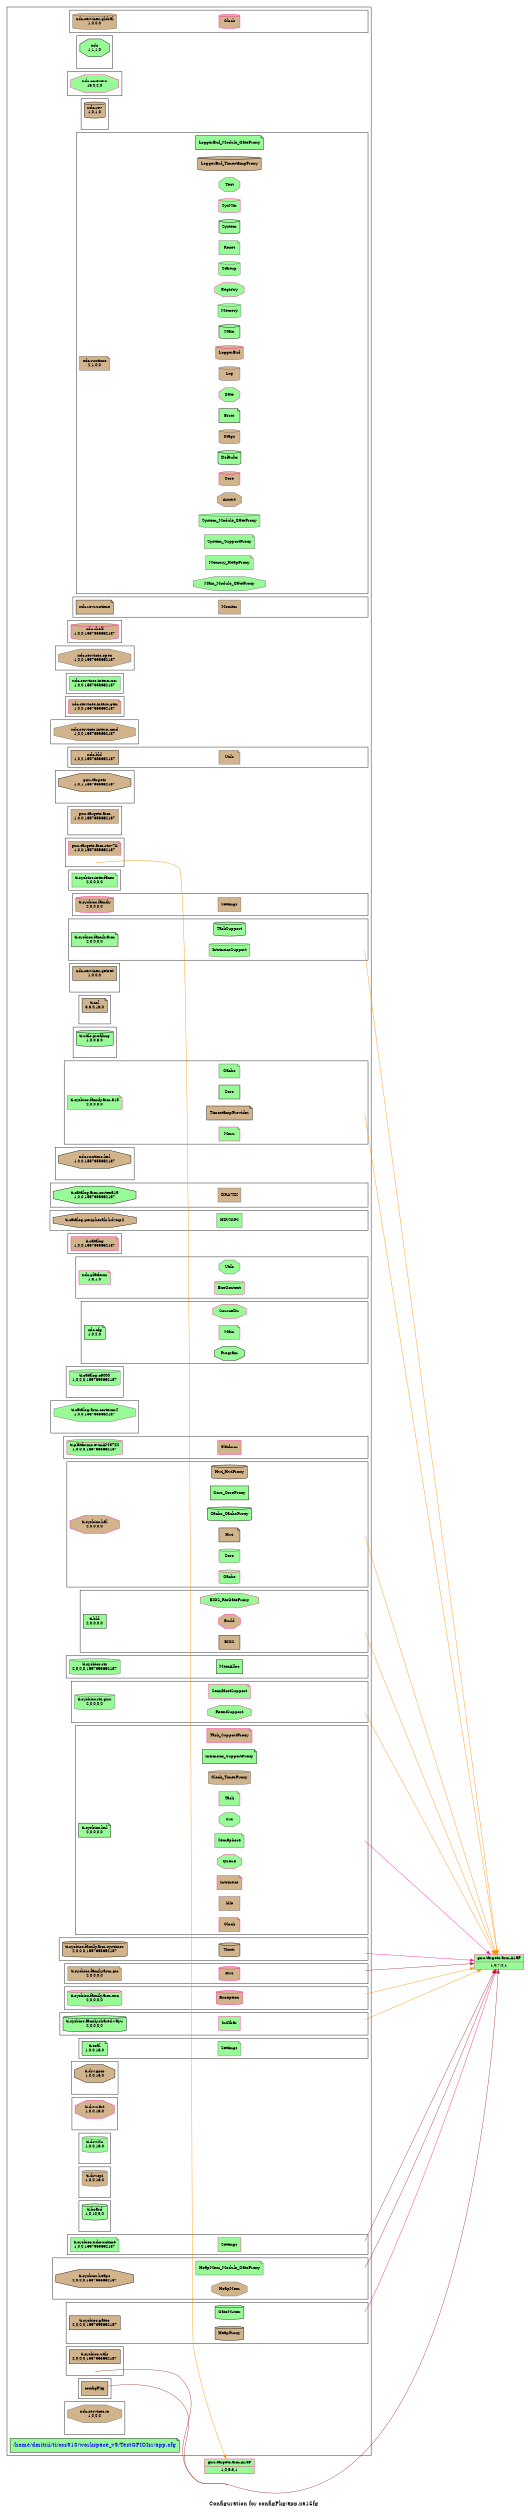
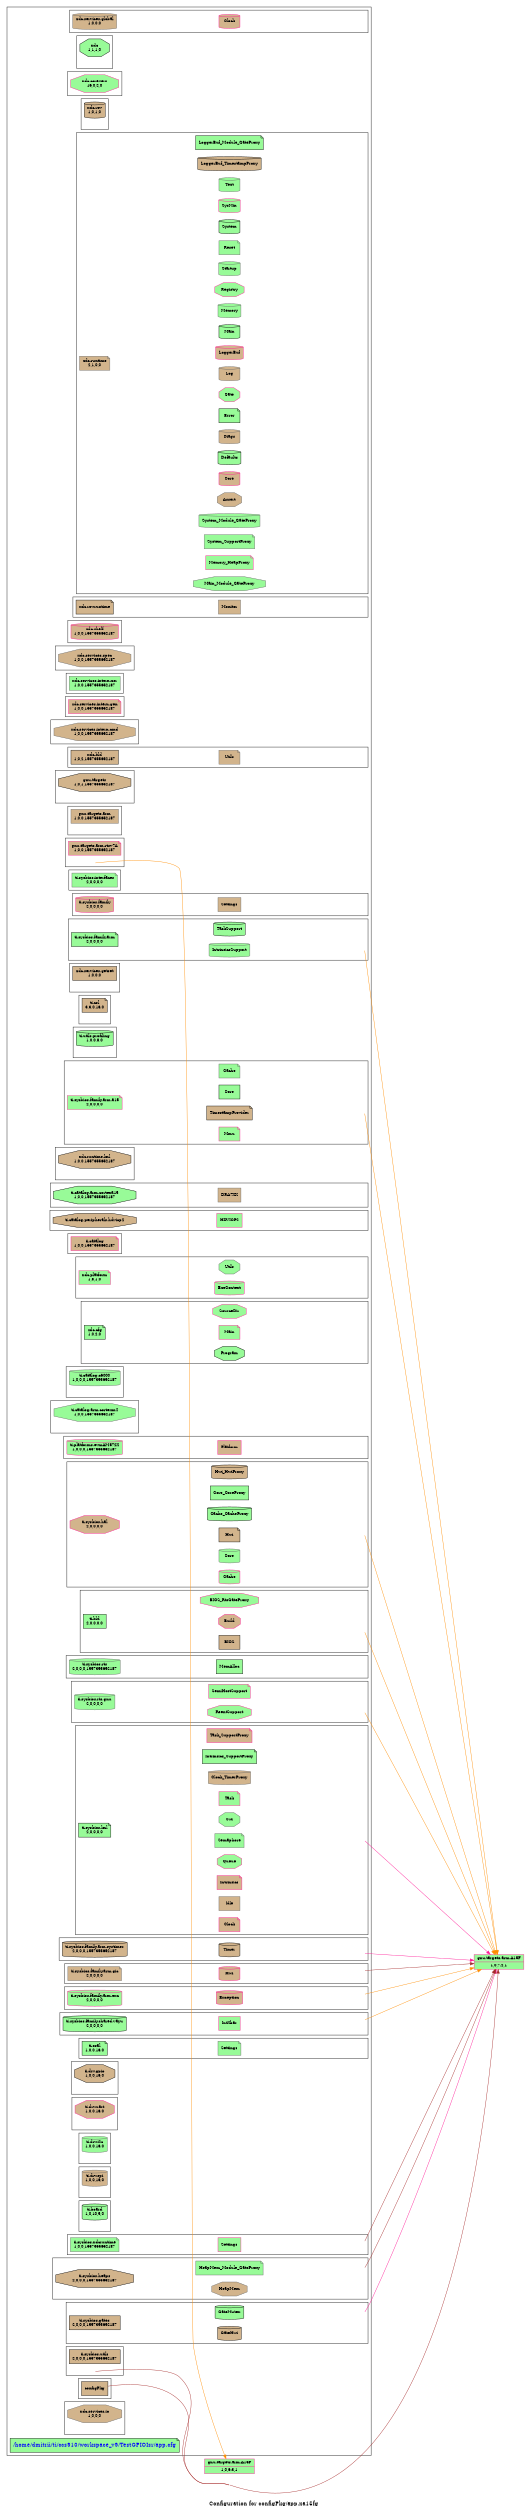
  digraph {
    compound=true
    concentrate=true
    label="\nConfiguration for configPkg/app.xa15fg"
    rankdir=LR
    ranksep=".50 equally"
    node [color=black fillcolor=palegreen font=Helvetica fontcolor=black fontsize=10 shape=point style=filled]
    edge [style=invis]
    n1 [color=gray40 fillcolor=tan label="xdc.services.global\n1,0,0,0" shape=cylinder]
    n2 [color=deeppink fillcolor=tan label=Clock shape=cylinder]
    xdc_services_global__bot [style=invis color="" fillcolor=""]
    n4 [label="xdc\n1,1,1,0" shape=octagon]
    xdc__bot [style=invis color="" fillcolor=""]
    n6 [color=deeppink label="xdc.corevers\n16,0,2,0" shape=octagon]
    n7 [fillcolor=tan label="xdc.rov\n1,0,1,0" shape=cylinder]
    xdc_rov__bot [style=invis color="" fillcolor=""]
    n9 [color=gray40 fillcolor=tan label="xdc.runtime\n2,1,0,0" shape=note]
    n10 [color=gray40 fillcolor=tan label=Assert shape=octagon]
    n11 [color=deeppink fillcolor=tan label=Core shape=cylinder]
    n12 [label=Defaults shape=cylinder]
    n13 [color=gray40 fillcolor=tan label=Diags shape=cylinder]
    n14 [label=Error shape=note]
    n15 [color=deeppink label=Gate shape=octagon]
    n16 [color=gray40 fillcolor=tan label=Log shape=cylinder]
    n17 [color=deeppink fillcolor=tan label=LoggerBuf shape=cylinder]
    n18 [label=Main shape=cylinder]
    n19 [color=gray40 label=Memory shape=cylinder]
    n20 [color=deeppink label=Registry shape=octagon]
    n21 [color=gray40 label=Startup shape=cylinder]
    n22 [color=gray40 label=Reset shape=note]
    n23 [label=System shape=cylinder]
    n24 [color=deeppink label=SysMin shape=cylinder]
-   n25 [color=gray40 label=Text shape=octagon]
+   n25 [color=gray40 label=Text shape=cylinder]
    n26 [fillcolor=tan label=LoggerBuf_TimestampProxy shape=cylinder]
    n27 [label=LoggerBuf_Module_GateProxy shape=note]
    n28 [color=gray40 label=Main_Module_GateProxy shape=octagon]
    n29 [color=deeppink label=Memory_HeapProxy shape=note]
    n30 [color=gray40 label=System_SupportProxy shape=note]
    n31 [color=gray40 label=System_Module_GateProxy shape=cylinder]
    xdc_runtime__bot [style=invis color="" fillcolor=""]
    n33 [fillcolor=tan label="xdc.rov.runtime\n" shape=note]
    n34 [color=gray40 fillcolor=tan label=Monitor shape=box]
    xdc_rov_runtime__bot [style=invis color="" fillcolor=""]
    n36 [color=deeppink fillcolor=tan label="xdc.shelf\n1,0,0,1557355652187" shape=cylinder]
    n37 [color=gray40 fillcolor=tan label="xdc.services.spec\n1,0,0,1557355652187" shape=octagon]
    n38 [color=gray40 label="xdc.services.intern.xsr\n1,0,0,1557355652187" shape=box]
    n39 [color=deeppink fillcolor=tan label="xdc.services.intern.gen\n1,0,0,1557355652187" shape=note]
    n40 [color=gray40 fillcolor=tan label="xdc.services.intern.cmd\n1,0,0,1557355652187" shape=octagon]
    n41 [fillcolor=tan label="xdc.bld\n1,0,2,1557355652187" shape=box]
    n42 [color=gray40 fillcolor=tan label=Utils shape=note]
    xdc_bld__bot [style=invis color="" fillcolor=""]
    n44 [fillcolor=tan label="gnu.targets\n1,0,1,1557355652187" shape=octagon]
    gnu_targets__bot [style=invis color="" fillcolor=""]
    n46 [color=gray40 fillcolor=tan label="gnu.targets.arm\n1,0,0,1557355652187" shape=box]
    gnu_targets_arm__bot [style=invis color="" fillcolor=""]
    n48 [color=deeppink fillcolor=tan label="gnu.targets.arm.rtsv7A\n1,0,0,1557355652187" shape=note]
    gnu_targets_arm_rtsv7A__bot [style=invis color="" fillcolor=""]
    n50 [color=gray40 label="ti.sysbios.interfaces\n2,0,0,0,0" shape=note]
    n51 [color=deeppink fillcolor=tan label="ti.sysbios.family\n2,0,0,0,0" shape=cylinder]
    n52 [color=gray40 fillcolor=tan label=Settings shape=box]
    ti_sysbios_family__bot [style=invis color="" fillcolor=""]
    n54 [label="ti.sysbios.family.arm\n2,0,0,0,0" shape=note]
    n55 [color=gray40 label=IntrinsicsSupport shape=cylinder]
    n56 [label=TaskSupport shape=cylinder]
    ti_sysbios_family_arm__bot [style=invis color="" fillcolor=""]
    n58 [fillcolor=tan label="xdc.services.getset\n1,0,0,0" shape=box]
    xdc_services_getset__bot [style=invis color="" fillcolor=""]
    n60 [fillcolor=tan label="ti.csl\n3,3,0,16,0" shape=note]
    ti_csl__bot [style=invis color="" fillcolor=""]
    n62 [label="ti.utils.profiling\n1,0,0,8,0" shape=cylinder]
    ti_utils_profiling__bot [style=invis color="" fillcolor=""]
    n64 [color=deeppink label="ti.sysbios.family.arm.a15\n2,0,0,0,0" shape=note]
    n65 [label=Core shape=box]
    n66 [color=gray40 label=Cache shape=note]
    n67 [color=deeppink label=Mmu shape=note]
    n68 [fillcolor=tan label=TimestampProvider shape=note]
    ti_sysbios_family_arm_a15__bot [style=invis color="" fillcolor=""]
    n70 [fillcolor=tan label="xdc.runtime.knl\n1,0,0,1557355652187" shape=octagon]
    xdc_runtime_knl__bot [style=invis color="" fillcolor=""]
    n72 [label="ti.catalog.arm.cortexa15\n1,0,0,1557355652187" shape=octagon]
    n73 [color=gray40 fillcolor=tan label=DRA7XX shape=box]
    ti_catalog_arm_cortexa15__bot [style=invis color="" fillcolor=""]
    n75 [fillcolor=tan label="ti.catalog.peripherals.hdvicp2\n" shape=octagon]
-   n76 [color=gray40 label=HDVICP2 shape=box]
+   n76 [color=deeppink label=HDVICP2 shape=box]
    ti_catalog_peripherals_hdvicp2__bot [style=invis color="" fillcolor=""]
    n78 [color=deeppink fillcolor=tan label="ti.catalog\n1,0,0,1557355652187" shape=note]
    n79 [color=deeppink label="xdc.platform\n1,8,1,0" shape=note]
    n80 [color=deeppink label=ExeContext shape=cylinder]
    n81 [color=gray40 label=Utils shape=octagon]
    xdc_platform__bot [style=invis color="" fillcolor=""]
    n83 [label="xdc.cfg\n1,0,2,0" shape=note]
    n84 [label=Program shape=octagon]
    n85 [color=deeppink label=Main shape=note]
    n86 [color=deeppink label=SourceDir shape=octagon]
    xdc_cfg__bot [style=invis color="" fillcolor=""]
    n88 [color=gray40 label="ti.catalog.c6000\n1,0,0,0,1557355652187" shape=cylinder]
    ti_catalog_c6000__bot [style=invis color="" fillcolor=""]
    n90 [color=gray40 label="ti.catalog.arm.cortexm4\n1,0,0,1557355652187" shape=octagon]
    ti_catalog_arm_cortexm4__bot [style=invis color="" fillcolor=""]
    n92 [color=deeppink label="ti.platforms.evmAM572X\n1,0,0,0,1557355652187" shape=cylinder]
    n93 [color=deeppink fillcolor=tan label=Platform shape=box]
    ti_platforms_evmAM572X__bot [style=invis color="" fillcolor=""]
    n95 [color=deeppink fillcolor=tan label="ti.sysbios.hal\n2,0,0,0,0" shape=octagon]
    n96 [color=deeppink label=Cache shape=cylinder]
    n97 [color=gray40 label=Core shape=cylinder]
    n98 [fillcolor=tan label=Hwi shape=note]
    n99 [label=Cache_CacheProxy shape=cylinder]
    n100 [label=Core_CoreProxy shape=box]
    n101 [fillcolor=tan label=Hwi_HwiProxy shape=cylinder]
    ti_sysbios_hal__bot [style=invis color="" fillcolor=""]
    n103 [label="ti.bld\n2,0,0,0,0" shape=box]
    n104 [fillcolor=tan label=BIOS shape=box]
    n105 [color=deeppink fillcolor=tan label=Build shape=octagon]
    n106 [color=deeppink label=BIOS_RtsGateProxy shape=octagon]
    ti_sysbios__bot [style=invis color="" fillcolor=""]
    n108 [color=gray40 label="ti.sysbios.rts\n2,0,0,0,1557355652187" shape=cylinder]
    n109 [label=MemAlloc shape=box]
    ti_sysbios_rts__bot [style=invis color="" fillcolor=""]
    n111 [color=gray40 label="ti.sysbios.rts.gnu\n2,0,0,0,0" shape=cylinder]
    n112 [color=deeppink label=ReentSupport shape=octagon]
    n113 [color=deeppink label=SemiHostSupport shape=note]
    ti_sysbios_rts_gnu__bot [style=invis color="" fillcolor=""]
    n115 [label="ti.sysbios.knl\n2,0,0,0,0" shape=note]
    n116 [color=deeppink fillcolor=tan label=Clock shape=note]
    n117 [color=gray40 fillcolor=tan label=Idle shape=box]
    n118 [color=deeppink fillcolor=tan label=Intrinsics shape=note]
    n119 [color=deeppink label=Queue shape=octagon]
    n120 [color=gray40 label=Semaphore shape=note]
    n121 [color=gray40 label=Swi shape=octagon]
    n122 [color=deeppink label=Task shape=note]
    n123 [color=gray40 fillcolor=tan label=Clock_TimerProxy shape=cylinder]
    n124 [label=Intrinsics_SupportProxy shape=note]
    n125 [color=deeppink fillcolor=tan label=Task_SupportProxy shape=note]
    ti_sysbios_knl__bot [style=invis color="" fillcolor=""]
    n127 [fillcolor=tan label="ti.sysbios.family.arm.systimer\n2,0,0,0,1557355652187" shape=cylinder]
    n128 [fillcolor=tan label=Timer shape=cylinder]
    ti_sysbios_family_arm_systimer__bot [style=invis color="" fillcolor=""]
    n130 [color=gray40 fillcolor=tan label="ti.sysbios.family.arm.gic\n2,0,0,0,0" shape=note]
    n131 [color=deeppink fillcolor=tan label=Hwi shape=cylinder]
    ti_sysbios_family_arm_gic__bot [style=invis color="" fillcolor=""]
    n133 [color=deeppink label="ti.sysbios.family.arm.exc\n2,0,0,0,0" shape=cylinder]
    n134 [color=deeppink fillcolor=tan label=Exception shape=cylinder]
    ti_sysbios_family_arm_exc__bot [style=invis color="" fillcolor=""]
    n136 [label="ti.sysbios.family.shared.vayu\n2,0,0,0,0" shape=cylinder]
    n137 [color=deeppink label=IntXbar shape=box]
    ti_sysbios_family_shared_vayu__bot [style=invis color="" fillcolor=""]
    n139 [label="ti.osal\n1,0,0,16,0" shape=note]
    n140 [color=gray40 label=Settings shape=note]
    ti_osal__bot [style=invis color="" fillcolor=""]
    n142 [fillcolor=tan label="ti.drv.gpio\n1,0,0,16,0" shape=octagon]
    ti_drv_gpio__bot [style=invis color="" fillcolor=""]
    n144 [color=deeppink fillcolor=tan label="ti.drv.uart\n1,0,0,16,0" shape=octagon]
    ti_drv_uart__bot [style=invis color="" fillcolor=""]
    n146 [color=gray40 label="ti.drv.i2c\n1,0,0,16,0" shape=cylinder]
    ti_drv_i2c__bot [style=invis color="" fillcolor=""]
    n148 [color=gray40 fillcolor=tan label="ti.drv.spi\n1,0,0,16,0" shape=cylinder]
    ti_drv_spi__bot [style=invis color="" fillcolor=""]
    n150 [label="ti.board\n1,0,10,5,0" shape=cylinder]
    ti_board__bot [style=invis color="" fillcolor=""]
    n152 [fillcolor=tan label="ti.sysbios.gates\n2,0,0,0,1557355652187" shape=box]
-   n153 [fillcolor=tan label=HeapProxy shape=cylinder]
+   n153 [fillcolor=tan label=GateHwi shape=cylinder]
    n154 [label=GateMutex shape=cylinder]
    ti_sysbios_gates__bot [style=invis color="" fillcolor=""]
    n156 [color=gray40 label="ti.sysbios.xdcruntime\n1,0,0,1557355652187" shape=note]
    n157 [color=deeppink label=Settings shape=box]
    ti_sysbios_xdcruntime__bot [style=invis color="" fillcolor=""]
    n159 [fillcolor=tan label="ti.sysbios.heaps\n2,0,0,0,1557355652187" shape=octagon]
    n160 [color=gray40 fillcolor=tan label=HeapMem shape=octagon]
    n161 [color=gray40 label=HeapMem_Module_GateProxy shape=note]
    ti_sysbios_heaps__bot [style=invis color="" fillcolor=""]
    n163 [fillcolor=tan label="ti.sysbios.utils\n2,0,0,0,1557355652187" shape=box]
    ti_sysbios_utils__bot [style=invis color="" fillcolor=""]
    n165 [fillcolor=tan label="configPkg\n" shape=box]
    n166 [color=gray40 fillcolor=tan label="xdc.services.io\n1,0,0,0" shape=octagon]
    xdc_services_io__bot [style=invis color="" fillcolor=""]
    n168 [fontcolor=blue fontsize=14 label="/home/dmitrii/ti/ccs910/workspace_v9/TestGPIOIsr/app.cfg" shape=note]
    n169 [color=deeppink label="gnu.targets.arm.A15F|1,0,6.3,1" shape=record]
    n170 [color=deeppink label="gnu.targets.arm.A15F|1,0,7.2,1" shape=record]
    subgraph cluster_1 {
      label=""
      n168
      subgraph cluster_2 {
        label=""
        n1
        n2
        xdc_services_global__bot
      }
      subgraph cluster_3 {
        label=""
        n4
        xdc__bot
      }
      subgraph cluster_4 {
        label=""
        n6
      }
      subgraph cluster_5 {
        label=""
        n7
        xdc_rov__bot
      }
      subgraph cluster_6 {
        label=""
        n9
        n10
        n11
        n12
        n13
        n14
        n15
        n16
        n17
        n18
        n19
        n20
        n21
        n22
        n23
        n24
        n25
        n26
        n27
        n28
        n29
        n30
        n31
        xdc_runtime__bot
      }
      subgraph cluster_7 {
        label=""
        n33
        n34
        xdc_rov_runtime__bot
      }
      subgraph cluster_8 {
        label=""
        n36
      }
      subgraph cluster_9 {
        label=""
        n37
      }
      subgraph cluster_10 {
        label=""
        n38
      }
      subgraph cluster_11 {
        label=""
        n39
      }
      subgraph cluster_12 {
        label=""
        n40
      }
      subgraph cluster_13 {
        label=""
        n41
        n42
        xdc_bld__bot
      }
      subgraph cluster_14 {
        label=""
        n44
        gnu_targets__bot
      }
      subgraph cluster_15 {
        label=""
        n46
        gnu_targets_arm__bot
      }
      subgraph cluster_16 {
        label=""
        n48
        gnu_targets_arm_rtsv7A__bot
      }
      subgraph cluster_17 {
        label=""
        n50
      }
      subgraph cluster_18 {
        label=""
        n51
        n52
        ti_sysbios_family__bot
      }
      subgraph cluster_19 {
        label=""
        n54
        n55
        n56
        ti_sysbios_family_arm__bot
      }
      subgraph cluster_20 {
        label=""
        n58
        xdc_services_getset__bot
      }
      subgraph cluster_21 {
        label=""
        n60
        ti_csl__bot
      }
      subgraph cluster_22 {
        label=""
        n62
        ti_utils_profiling__bot
      }
      subgraph cluster_23 {
        label=""
        n64
        n65
        n66
        n67
        n68
        ti_sysbios_family_arm_a15__bot
      }
      subgraph cluster_24 {
        label=""
        n70
        xdc_runtime_knl__bot
      }
      subgraph cluster_25 {
        label=""
        n72
        n73
        ti_catalog_arm_cortexa15__bot
      }
      subgraph cluster_26 {
        label=""
        n75
        n76
        ti_catalog_peripherals_hdvicp2__bot
      }
      subgraph cluster_27 {
        label=""
        n78
      }
      subgraph cluster_28 {
        label=""
        n79
        n80
        n81
        xdc_platform__bot
      }
      subgraph cluster_29 {
        label=""
        n83
        n84
        n85
        n86
        xdc_cfg__bot
      }
      subgraph cluster_30 {
        label=""
        n88
        ti_catalog_c6000__bot
      }
      subgraph cluster_31 {
        label=""
        n90
        ti_catalog_arm_cortexm4__bot
      }
      subgraph cluster_32 {
        label=""
        n92
        n93
        ti_platforms_evmAM572X__bot
      }
      subgraph cluster_33 {
        label=""
        n95
        n96
        n97
        n98
        n99
        n100
        n101
        ti_sysbios_hal__bot
      }
      subgraph cluster_34 {
        label=""
        n103
        n104
        n105
        n106
        ti_sysbios__bot
      }
      subgraph cluster_35 {
        label=""
        n108
        n109
        ti_sysbios_rts__bot
      }
      subgraph cluster_36 {
        label=""
        n111
        n112
        n113
        ti_sysbios_rts_gnu__bot
      }
      subgraph cluster_37 {
        label=""
        n115
        n116
        n117
        n118
        n119
        n120
        n121
        n122
        n123
        n124
        n125
        ti_sysbios_knl__bot
      }
      subgraph cluster_38 {
        label=""
        n127
        n128
        ti_sysbios_family_arm_systimer__bot
      }
      subgraph cluster_39 {
        label=""
        n130
        n131
        ti_sysbios_family_arm_gic__bot
      }
      subgraph cluster_40 {
        label=""
        n133
        n134
        ti_sysbios_family_arm_exc__bot
      }
      subgraph cluster_41 {
        label=""
        n136
        n137
        ti_sysbios_family_shared_vayu__bot
      }
      subgraph cluster_42 {
        label=""
        n139
        n140
        ti_osal__bot
      }
      subgraph cluster_43 {
        label=""
        n142
        ti_drv_gpio__bot
      }
      subgraph cluster_44 {
        label=""
        n144
        ti_drv_uart__bot
      }
      subgraph cluster_45 {
        label=""
        n146
        ti_drv_i2c__bot
      }
      subgraph cluster_46 {
        label=""
        n148
        ti_drv_spi__bot
      }
      subgraph cluster_47 {
        label=""
        n150
        ti_board__bot
      }
      subgraph cluster_48 {
        label=""
        n152
        n153
        n154
        ti_sysbios_gates__bot
      }
      subgraph cluster_49 {
        label=""
        n156
        n157
        ti_sysbios_xdcruntime__bot
      }
      subgraph cluster_50 {
        label=""
        n159
        n160
        n161
        ti_sysbios_heaps__bot
      }
      subgraph cluster_51 {
        label=""
        n163
        ti_sysbios_utils__bot
      }
      subgraph cluster_52 {
        label=""
        n165
      }
      subgraph cluster_53 {
        label=""
        n166
        xdc_services_io__bot
      }
    }
    n1 -> n2
    n2 -> xdc_services_global__bot
    n9 -> n10
    n9 -> n11
    n9 -> n12
    n9 -> n13
    n9 -> n14
    n9 -> n15
    n9 -> n16
    n9 -> n17
    n9 -> n18
    n9 -> n19
    n9 -> n20
    n9 -> n21
    n9 -> n22
    n9 -> n23
    n9 -> n24
    n9 -> n25
    n9 -> n26
    n9 -> n27
    n9 -> n28
    n9 -> n29
    n9 -> n30
    n9 -> n31
    n10 -> xdc_runtime__bot
    n11 -> xdc_runtime__bot
    n12 -> xdc_runtime__bot
    n13 -> xdc_runtime__bot
    n14 -> xdc_runtime__bot
    n15 -> xdc_runtime__bot
    n16 -> xdc_runtime__bot
    n17 -> xdc_runtime__bot
    n18 -> xdc_runtime__bot
    n19 -> xdc_runtime__bot
    n20 -> xdc_runtime__bot
    n21 -> xdc_runtime__bot
    n22 -> xdc_runtime__bot
    n23 -> xdc_runtime__bot
    n24 -> xdc_runtime__bot
    n25 -> xdc_runtime__bot
    n26 -> xdc_runtime__bot
    n27 -> xdc_runtime__bot
    n28 -> xdc_runtime__bot
    n29 -> xdc_runtime__bot
    n30 -> xdc_runtime__bot
    n31 -> xdc_runtime__bot
    n33 -> n34
    n34 -> xdc_rov_runtime__bot
    n41 -> n42
    n42 -> xdc_bld__bot
    gnu_targets_arm_rtsv7A__bot -> n169 [color=darkorange style=""]
    n51 -> n52
    n52 -> ti_sysbios_family__bot
    n54 -> n55
    n54 -> n56
    n55 -> ti_sysbios_family_arm__bot
    n56 -> ti_sysbios_family_arm__bot
    ti_sysbios_family_arm__bot -> n170 [color=darkorange style=""]
    n64 -> n65
    n64 -> n66
    n64 -> n67
    n64 -> n68
    n65 -> ti_sysbios_family_arm_a15__bot
    n66 -> ti_sysbios_family_arm_a15__bot
    n67 -> ti_sysbios_family_arm_a15__bot
    n68 -> ti_sysbios_family_arm_a15__bot
    ti_sysbios_family_arm_a15__bot -> n170 [color=darkorange style=""]
    n72 -> n73
    n73 -> ti_catalog_arm_cortexa15__bot
    n75 -> n76
    n76 -> ti_catalog_peripherals_hdvicp2__bot
    n79 -> n80
    n79 -> n81
    n80 -> xdc_platform__bot
    n81 -> xdc_platform__bot
    n83 -> n84
    n83 -> n85
    n83 -> n86
    n84 -> xdc_cfg__bot
    n85 -> xdc_cfg__bot
    n86 -> xdc_cfg__bot
    n92 -> n93
    n93 -> ti_platforms_evmAM572X__bot
    n95 -> n96
    n95 -> n97
    n95 -> n98
    n95 -> n99
    n95 -> n100
    n95 -> n101
    n96 -> ti_sysbios_hal__bot
    n97 -> ti_sysbios_hal__bot
    n98 -> ti_sysbios_hal__bot
    n99 -> ti_sysbios_hal__bot
    n100 -> ti_sysbios_hal__bot
    n101 -> ti_sysbios_hal__bot
    ti_sysbios_hal__bot -> n170 [color=darkorange style=""]
    n103 -> n104
    n103 -> n105
    n103 -> n106
    n104 -> ti_sysbios__bot
    n105 -> ti_sysbios__bot
    n106 -> ti_sysbios__bot
    ti_sysbios__bot -> n170 [color=darkorange style=""]
    n108 -> n109
    n109 -> ti_sysbios_rts__bot
    n111 -> n112
    n111 -> n113
    n112 -> ti_sysbios_rts_gnu__bot
    n113 -> ti_sysbios_rts_gnu__bot
    ti_sysbios_rts_gnu__bot -> n170 [color=darkorange style=""]
    n115 -> n116
    n115 -> n117
    n115 -> n118
    n115 -> n119
    n115 -> n120
    n115 -> n121
    n115 -> n122
    n115 -> n123
    n115 -> n124
    n115 -> n125
    n116 -> ti_sysbios_knl__bot
    n117 -> ti_sysbios_knl__bot
    n118 -> ti_sysbios_knl__bot
    n119 -> ti_sysbios_knl__bot
    n120 -> ti_sysbios_knl__bot
    n121 -> ti_sysbios_knl__bot
    n122 -> ti_sysbios_knl__bot
    n123 -> ti_sysbios_knl__bot
    n124 -> ti_sysbios_knl__bot
    n125 -> ti_sysbios_knl__bot
    ti_sysbios_knl__bot -> n170 [color=deeppink style=""]
    n127 -> n128
    n128 -> ti_sysbios_family_arm_systimer__bot
    ti_sysbios_family_arm_systimer__bot -> n170 [color=deeppink style=""]
    n130 -> n131
    n131 -> ti_sysbios_family_arm_gic__bot
    ti_sysbios_family_arm_gic__bot -> n170 [color=brown style=""]
    n133 -> n134
    n134 -> ti_sysbios_family_arm_exc__bot
    ti_sysbios_family_arm_exc__bot -> n170 [color=darkorange style=""]
    n136 -> n137
    n137 -> ti_sysbios_family_shared_vayu__bot
    ti_sysbios_family_shared_vayu__bot -> n170 [color=darkorange style=""]
    n139 -> n140
    n140 -> ti_osal__bot
    n152 -> n153
    n152 -> n154
    n153 -> ti_sysbios_gates__bot
    n154 -> ti_sysbios_gates__bot
    ti_sysbios_gates__bot -> n170 [color=deeppink style=""]
    n156 -> n157
    n157 -> ti_sysbios_xdcruntime__bot
    ti_sysbios_xdcruntime__bot -> n170 [color=brown style=""]
    n159 -> n160
    n159 -> n161
    n160 -> ti_sysbios_heaps__bot
    n161 -> ti_sysbios_heaps__bot
    ti_sysbios_heaps__bot -> n170 [color=brown style=""]
    ti_sysbios_utils__bot -> n170 [color=brown style=""]
    n165 -> n170 [color=brown style=""]
  }
